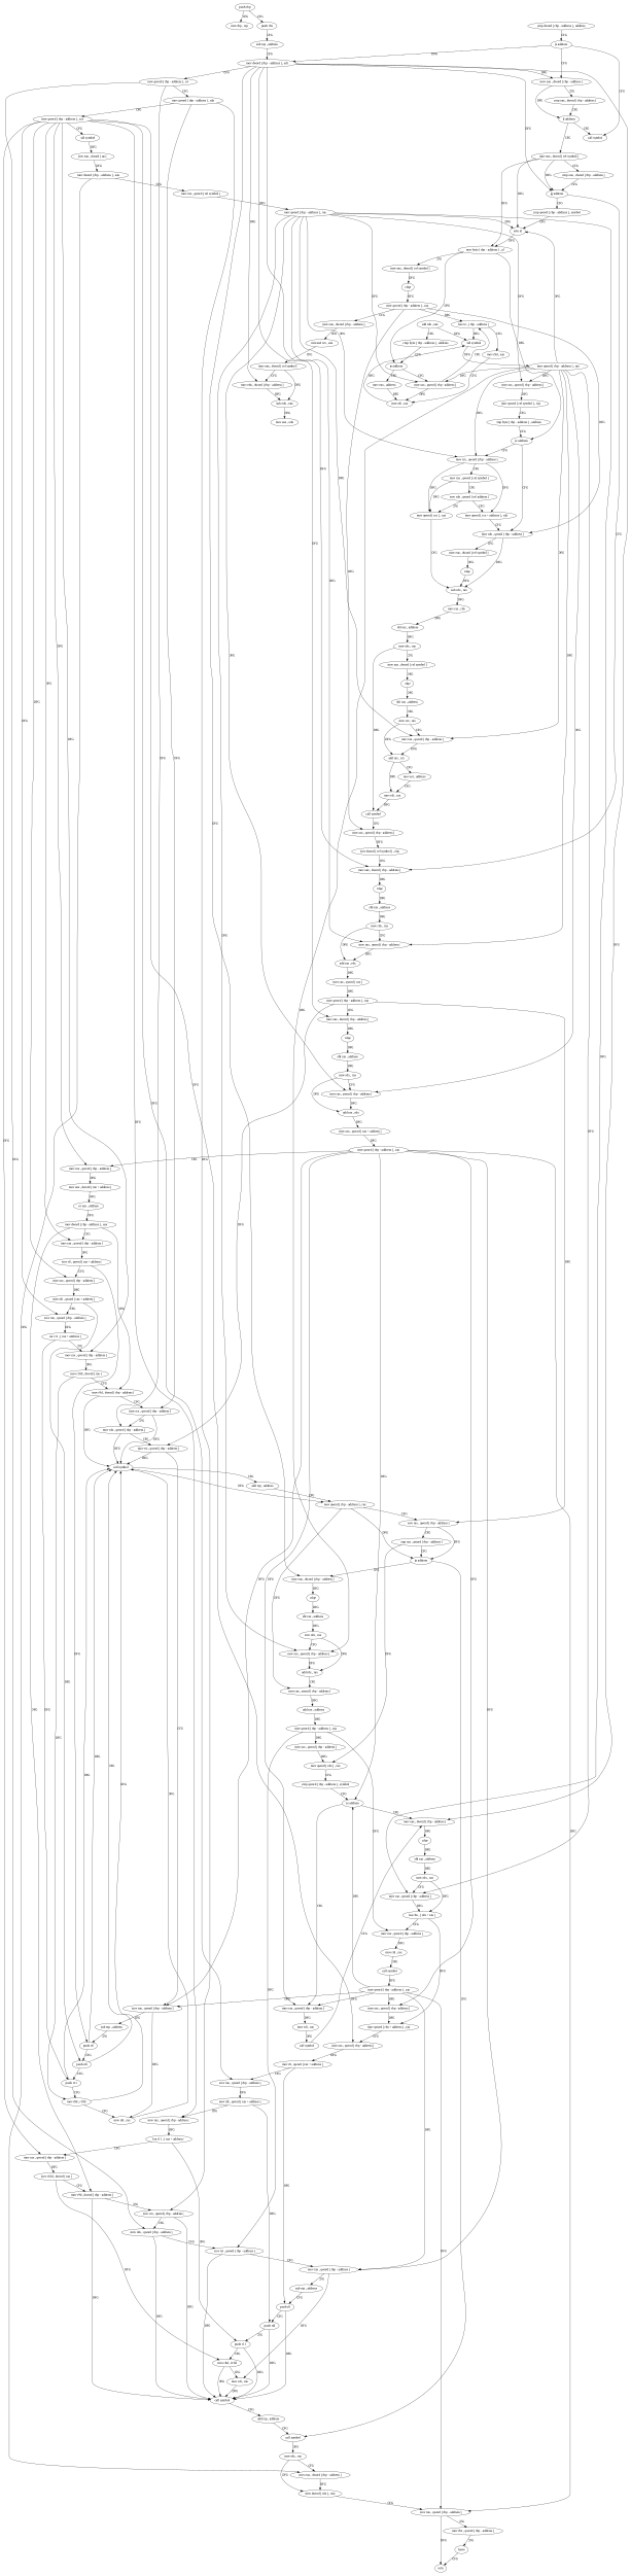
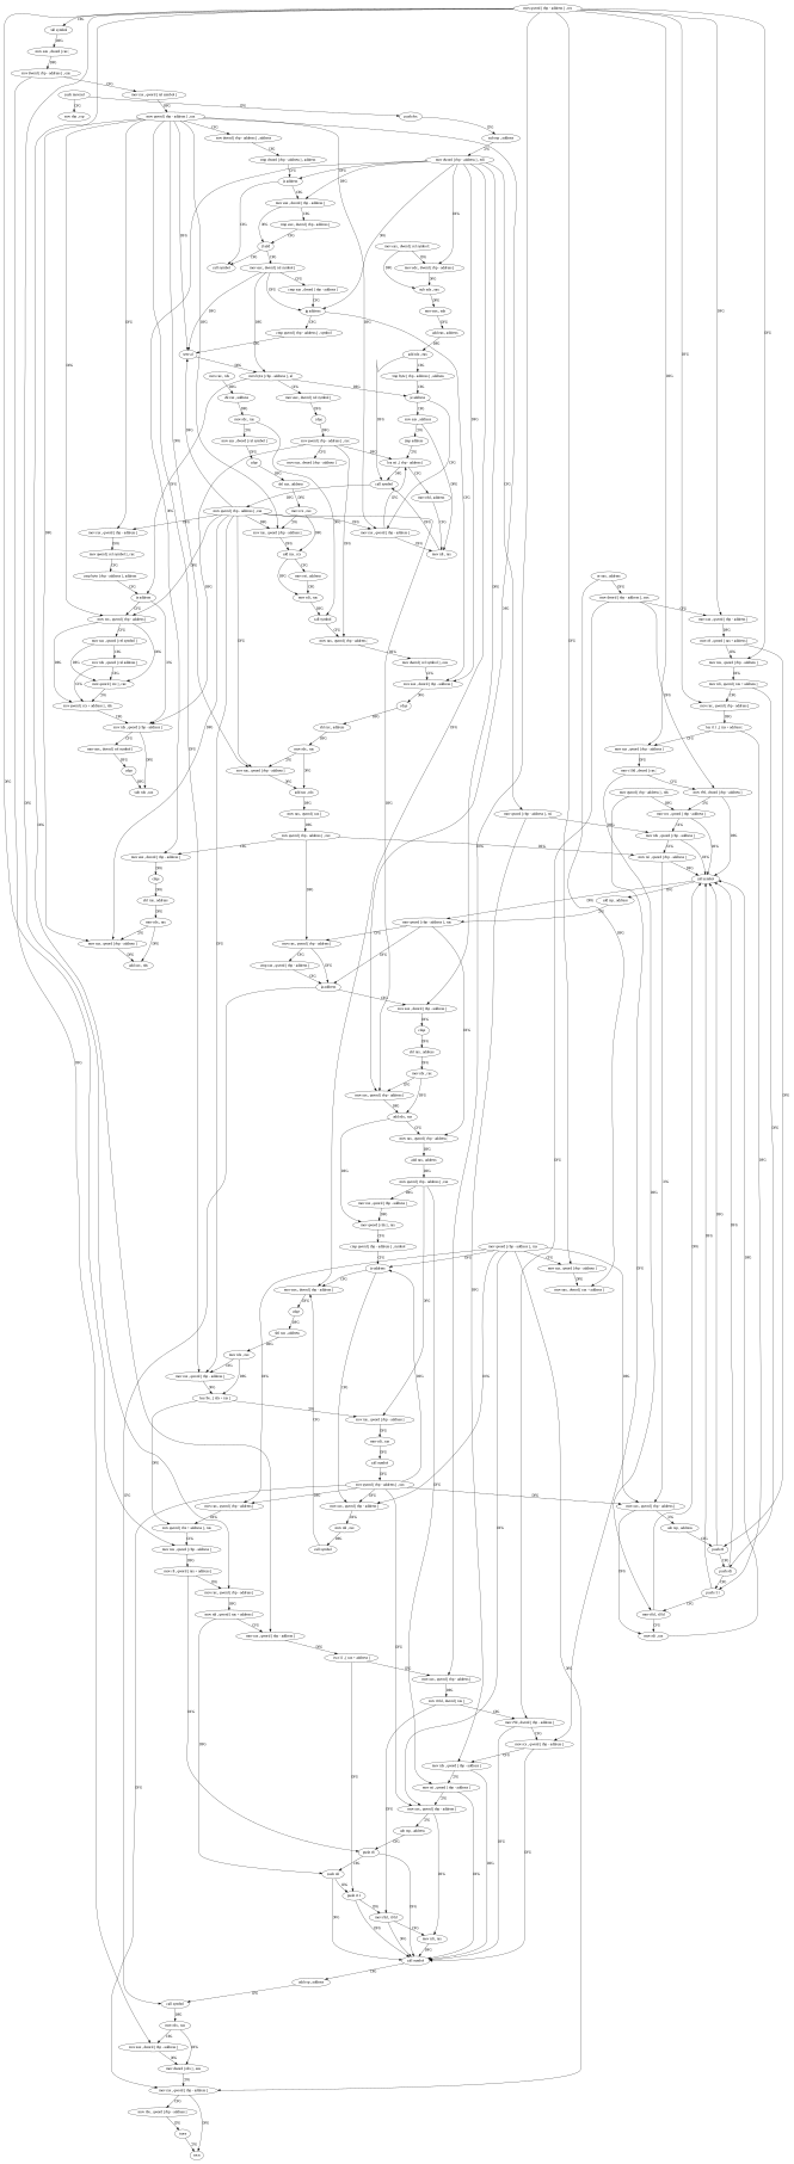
  digraph {
    fontname="PT Serif"
    node [fontname="PT Serif"]
    edge [fontname="PT Serif"]
-   n1 [label="push rbp"]
+   n1 [label="push movsxd"]
    n2 [label="mov rbp , rsp"]
    n3 [label="push rbx"]
    n4 [label="sub rsp , address"]
    n5 [label="mov dword [ rbp - address ] , edi"]
    n6 [label="mov qword [ rbp - address ] , rsi"]
    n7 [label="js address"]
    n8 [label="mov eax , dword [ rbp - address ]"]
    n9 [label="jg address"]
    n10 [label="mov eax , dword [ rbp - address ]"]
    n11 [label="mov eax , dword [ rbp - address ]"]
    n12 [label="mov eax , dword [ rbp - address ]"]
    n13 [label="mov edx , dword [ rbp - address ]"]
    n14 [label="mov eax , dword [ rbp - address ]"]
    n15 [label="mov qword [ rbp - address ] , rdx"]
    n16 [label="mov rdx , qword [ rbp - address ]"]
    n17 [label="mov rdx , qword [ rbp - address ]"]
    n18 [label="call symbol"]
    n19 [label="cmp eax , dword [ rbp - address ]"]
-   n20 [label="jl address"]
+   n20 [label="jl add"]
    n21 [label="cmp qword [ rbp - address ] , symbol"]
    n22 [label=cdqe]
    n23 [label=cdqe]
    n24 [label=cdqe]
    n25 [label="sub edx , eax"]
    n26 [label=cdqe]
    n27 [label="mov qword [ rbp - address ] , rcx"]
    n28 [label="mov rcx , qword [ rbp - address ]"]
    n29 [label="mov rcx , qword [ rbp - address ]"]
    n30 [label="mov rsi , qword [ rbp - address ]"]
    n31 [label="call symbol"]
    n32 [label="mov rsi , qword [ rbp - address ]"]
    n33 [label="call symbol"]
    n34 [label="call symbol"]
    n35 [label="mov rax , qword [ rbp - address ]"]
    n36 [label="mov rax , qword [ rbp - address ]"]
    n37 [label="mov rax , qword [ rbp - address ]"]
    n38 [label="mov rax , qword [ rbp - address ]"]
    n39 [label="mov rax , qword [ rbp - address ]"]
    n40 [label="mov rax , qword [ rbp - address ]"]
    n41 [label="mov rax , qword [ rbp - address ]"]
    n42 [label="mov rax , qword [ rbp - address ]"]
    n43 [label="mov rax , qword [ rbp - address ]"]
    n44 [label="mov eax , dword [ rax ]"]
    n45 [label="mov eax , dword [ rax + address ]"]
    n46 [label="mov r8 , qword [ rax + address ]"]
    n47 [label="mov rdi , qword [ rax + address ]"]
    n48 [label="lea r11 , [ rax + address ]"]
    n49 [label="mov r10d , dword [ rax ]"]
    n50 [label="mov r8 , qword [ rax + address ]"]
    n51 [label="mov rdi , qword [ rax + address ]"]
    n52 [label="lea r11 , [ rax + address ]"]
    n53 [label="mov r10d , dword [ rax ]"]
    n54 [label="mov dword [ rbp - address ] , eax"]
    n55 [label="mov rax , qword [ rel symbol ]"]
    n56 [label="mov eax , dword [ rbp - address ]"]
    n57 [label="mov qword [ rbp - address ] , rax"]
    n58 [label="mov dword [ rdx ] , eax"]
+   n59 [label="mov dword [ rbp - address ] , address"]
    n60 [label="mov rax , qword [ rbp - address ]"]
    n61 [label="mov rax , qword [ rbp - address ]"]
    n62 [label="sete al"]
    n63 [label="mov rax , qword [ rbp - address ]"]
    n64 [label="mov rax , qword [ rbp - address ]"]
    n65 [label="mov rax , qword [ rbp - address ]"]
    n66 [label="mov rax , qword [ rbp - address ]"]
    n67 [label="mov rcx , qword [ rbp - address ]"]
    n68 [label="mov rax , qword [ rbp - address ]"]
    n69 [label="cmp dword [ rbp - address ] , address"]
    n70 [label="add rax , rdx"]
    n71 [label="add rax , rdx"]
    n72 [label="mov byte [ rbp - address ] , al"]
    n73 [label="lea rsi , [ rbp - address ]"]
    n74 [label="mov rdi , rax"]
    n75 [label="add rdx , rax"]
    n76 [label="lea rbx , [ rdx + rax ]"]
    n77 [label="add rax , rcx"]
    n78 [label="mov rax , qword [ rel symbol ]"]
    n79 [label="mov qword [ rcx ] , rax"]
    n80 [label="mov qword [ rcx + address ] , rdx"]
    n81 [label="mov qword [ rel symbol ] , rax"]
    n82 [label="mov eax , dword [ rel symbol ]"]
    n83 [label="cmp eax , dword [ rbp - address ]"]
    n84 [label="mov eax , dword [ rel symbol ]"]
    n85 [label="je address"]
    n86 [label="je address"]
    n87 [label="shl rax , address"]
    n88 [label="mov rdx , rax"]
    n89 [label="mov rax , qword [ rax ]"]
    n90 [label="mov qword [ rbp - address ] , rax"]
    n91 [label="mov rax , qword [ rbp - address ]"]
    n92 [label="mov rax , qword [ rbp - address ]"]
    n93 [label="ja address"]
    n94 [label="cmp rax , qword [ rbp - address ]"]
    n95 [label="shl rax , address"]
    n96 [label="mov rdx , rax"]
-   n97 [label="mov rax , qword [ rax + address ]"]
    n98 [label="mov qword [ rbp - address ] , rax"]
    n99 [label="mov rax , qword [ rbp - address ]"]
    n100 [label="je address"]
    n101 [label="mov rax , qword [ rbp - address ]"]
    n102 [label="mov rax , qword [ rbp - address ]"]
    n103 [label="mov rax , qword [ rbp - address ]"]
    n104 [label="sub rsp , address"]
    n105 [label="mov rdi , rax"]
    n106 [label="mov rbx , qword [ rbp - address ]"]
    n107 [label=retn]
    n108 [label="mov rdi , rax"]
    n109 [label="mov qword [ rbx + address ] , rax"]
    n110 [label="sub rsp , address"]
    n111 [label="mov rdi , rax"]
    n112 [label="or eax , address"]
    n113 [label="mov dword [ rbp - address ] , eax"]
    n114 [label="mov r9d , dword [ rbp - address ]"]
    n115 [label="mov r9d , dword [ rbp - address ]"]
    n116 [label="push r8"]
    n117 [label="push rdi"]
    n118 [label="push r11"]
    n119 [label="mov r8d , r10d"]
    n120 [label="add rsp , address"]
    n121 [label="mov qword [ rbp - address ] , rax"]
    n122 [label="mov rax , qword [ rbp - address ]"]
    n123 [label="call symbol"]
    n124 [label="add rax , address"]
    n125 [label="mov rdx , rax"]
    n126 [label="shl rax , address"]
    n127 [label=cdqe]
    n128 [label="mov eax , address"]
    n129 [label="mov rdx , qword [ rbp - address ]"]
    n130 [label="mov qword [ rbp - address ] , rax"]
    n131 [label="mov eax , dword [ rbp - address ]"]
    n132 [label="mov rax , qword [ rbp - address ]"]
-   n133 [label="movsxd rcx , eax"]
    n134 [label="call symbol"]
-   n135 [label="mov r8d , eax"]
+   n135 [label="mov r8d , address"]
    n136 [label="mov eax , dword [ rel symbol ]"]
    n137 [label="sub rdx , rax"]
    n138 [label="mov dword [ rel symbol ] , eax"]
    n139 [label="mov eax , dword [ rel symbol ]"]
    n140 [label="mov eax , edx"]
+   n141 [label="add eax , address"]
    n142 [label="add rdx , eax"]
    n143 [label="cmp byte [ rbp - address ] , address"]
    n144 [label="mov qword [ rbp - address ] , rax"]
+   n145 [label="jmp address"]
    n146 [label=leave]
    n147 [label="mov rdx , rax"]
    n148 [label="mov qword [ rdx ] , rax"]
    n149 [label="cmp qword [ rbp - address ] , symbol"]
    n150 [label="mov qword [ rbp - address ] , rax"]
    n151 [label="mov rax , qword [ rbp - address ]"]
    n152 [label="mov rax , qword [ rbp - address ]"]
    n153 [label="mov rdi , rax"]
    n154 [label="shl rax , address"]
    n155 [label="call symbol"]
    n156 [label="mov rdx , rax"]
    n157 [label="call symbol"]
    n158 [label="mov qword [ rbp - address ] , rax"]
    n159 [label="push r8"]
    n160 [label="push rdi"]
    n161 [label="push r11"]
    n162 [label="mov r8d , r10d"]
    n163 [label="add rsp , address"]
    n164 [label=cdqe]
    n165 [label="mov rax , rdx"]
    n166 [label="shl rax , address"]
    n167 [label="mov rdx , rax"]
    n168 [label="mov eax , dword [ rel symbol ]"]
    n169 [label="call symbol"]
    n170 [label=cdqe]
    n171 [label="shl rax , address"]
    n172 [label="mov rcx , rax"]
    n173 [label="mov esi , address"]
    n174 [label="mov rdi , rax"]
    n175 [label="mov rdx , qword [ rel address ]"]
    n176 [label="cmp byte [ rbp - address ] , address"]
    n1 -> n2 [label=CFG]
    n1 -> n3 [label=CFG]
    n3 -> n4 [label=CFG]
    n4 -> n5 [label=CFG]
    n5 -> n6 [label=CFG]
-   n7 -> n5 [label=DFG]
+   n5 -> n7 [label=DFG]
    n5 -> n8 [label=DFG]
    n5 -> n9 [label=DFG]
    n5 -> n10 [label=DFG]
    n5 -> n11 [label=DFG]
    n5 -> n12 [label=DFG]
    n5 -> n13 [label=DFG]
    n5 -> n14 [label=DFG]
-   n6 -> n15 [label=CFG]
    n6 -> n16 [label=DFG]
    n6 -> n17 [label=DFG]
    n7 -> n8 [label=CFG]
    n7 -> n18 [label=CFG]
    n8 -> n19 [label=CFG]
    n8 -> n20 [label=DFG]
    n9 -> n10 [label=CFG]
    n9 -> n21 [label=CFG]
    n10 -> n22 [label=DFG]
    n11 -> n23 [label=DFG]
    n12 -> n24 [label=DFG]
    n13 -> n25 [label=DFG]
    n14 -> n26 [label=DFG]
-   n15 -> n27 [label=CFG]
    n15 -> n28 [label=DFG]
    n15 -> n29 [label=DFG]
    n16 -> n30 [label=CFG]
    n16 -> n31 [label=DFG]
    n17 -> n32 [label=CFG]
    n17 -> n33 [label=DFG]
    n19 -> n20 [label=CFG]
    n20 -> n18 [label=CFG]
    n20 -> n82 [label=CFG]
    n21 -> n62 [label=CFG]
    n22 -> n87 [label=DFG]
    n23 -> n95 [label=DFG]
    n24 -> n126 [label=DFG]
    n25 -> n140 [label=DFG]
    n26 -> n154 [label=DFG]
    n27 -> n34 [label=CFG]
    n27 -> n35 [label=DFG]
    n27 -> n36 [label=DFG]
    n27 -> n37 [label=DFG]
    n27 -> n38 [label=DFG]
    n27 -> n39 [label=DFG]
    n27 -> n40 [label=DFG]
    n27 -> n41 [label=DFG]
    n27 -> n42 [label=DFG]
    n27 -> n43 [label=DFG]
    n28 -> n16 [label=CFG]
    n28 -> n31 [label=DFG]
    n29 -> n17 [label=CFG]
    n29 -> n33 [label=DFG]
    n30 -> n31 [label=DFG]
    n30 -> n92 [label=CFG]
    n31 -> n120 [label=CFG]
    n31 -> n121 [label=DFG]
    n32 -> n33 [label=DFG]
    n32 -> n103 [label=CFG]
    n33 -> n163 [label=CFG]
    n34 -> n44 [label=DFG]
    n35 -> n45 [label=DFG]
    n36 -> n46 [label=DFG]
    n37 -> n47 [label=DFG]
    n38 -> n48 [label=DFG]
    n39 -> n49 [label=DFG]
    n40 -> n50 [label=DFG]
    n41 -> n51 [label=DFG]
    n42 -> n52 [label=DFG]
    n43 -> n53 [label=DFG]
    n44 -> n54 [label=DFG]
-   n45 -> n112 [label=DFG]
+   n112 -> n45 [label=DFG]
    n46 -> n37 [label=CFG]
    n46 -> n116 [label=DFG]
    n47 -> n38 [label=CFG]
    n47 -> n117 [label=DFG]
    n48 -> n39 [label=CFG]
    n48 -> n118 [label=DFG]
    n49 -> n114 [label=CFG]
    n49 -> n119 [label=DFG]
    n50 -> n41 [label=CFG]
    n50 -> n159 [label=DFG]
    n51 -> n42 [label=CFG]
    n51 -> n160 [label=DFG]
    n52 -> n43 [label=CFG]
    n52 -> n161 [label=DFG]
    n53 -> n115 [label=CFG]
    n53 -> n162 [label=DFG]
    n54 -> n55 [label=CFG]
    n54 -> n56 [label=DFG]
    n55 -> n57 [label=DFG]
    n56 -> n58 [label=DFG]
+   n57 -> n59 [label=CFG]
    n57 -> n60 [label=DFG]
    n57 -> n61 [label=DFG]
    n57 -> n62 [label=DFG]
    n57 -> n63 [label=DFG]
    n57 -> n64 [label=DFG]
    n57 -> n65 [label=DFG]
    n57 -> n66 [label=DFG]
    n57 -> n67 [label=DFG]
    n57 -> n68 [label=DFG]
    n58 -> n99 [label=CFG]
+   n59 -> n69 [label=CFG]
    n60 -> n70 [label=DFG]
    n61 -> n71 [label=DFG]
    n62 -> n72 [label=DFG]
    n63 -> n73 [label=CFG]
    n63 -> n74 [label=DFG]
    n64 -> n75 [label=DFG]
    n65 -> n76 [label=DFG]
    n66 -> n77 [label=DFG]
    n67 -> n78 [label=CFG]
    n67 -> n79 [label=DFG]
    n67 -> n80 [label=DFG]
    n68 -> n81 [label=DFG]
    n69 -> n7 [label=CFG]
    n70 -> n89 [label=DFG]
-   n71 -> n97 [label=DFG]
    n72 -> n84 [label=CFG]
    n72 -> n85 [label=DFG]
    n72 -> n86 [label=DFG]
    n73 -> n134 [label=DFG]
    n73 -> n135 [label=CFG]
    n74 -> n134 [label=DFG]
    n75 -> n122 [label=CFG]
-   n94 -> n148 [label=DFG]
+   n75 -> n148 [label=DFG]
    n76 -> n109 [label=DFG]
    n76 -> n152 [label=CFG]
    n77 -> n173 [label=CFG]
    n77 -> n174 [label=DFG]
    n78 -> n79 [label=DFG]
    n78 -> n175 [label=CFG]
-   n79 -> n137 [label=CFG]
+   n79 -> n80 [label=CFG]
    n80 -> n129 [label=CFG]
    n81 -> n176 [label=CFG]
    n82 -> n9 [label=DFG]
    n82 -> n62 [label=DFG]
    n82 -> n72 [label=DFG]
    n82 -> n83 [label=CFG]
    n83 -> n9 [label=CFG]
    n84 -> n127 [label=DFG]
    n85 -> n63 [label=CFG]
    n85 -> n128 [label=CFG]
    n86 -> n67 [label=CFG]
    n86 -> n129 [label=CFG]
    n87 -> n88 [label=DFG]
    n88 -> n60 [label=CFG]
    n88 -> n70 [label=DFG]
    n89 -> n90 [label=DFG]
    n90 -> n11 [label=CFG]
    n90 -> n30 [label=DFG]
    n90 -> n91 [label=DFG]
    n91 -> n93 [label=DFG]
    n91 -> n94 [label=CFG]
    n92 -> n104 [label=CFG]
    n92 -> n105 [label=DFG]
    n93 -> n12 [label=CFG]
    n93 -> n123 [label=CFG]
    n94 -> n93 [label=CFG]
    n95 -> n96 [label=DFG]
    n96 -> n61 [label=CFG]
    n96 -> n71 [label=DFG]
-   n97 -> n98 [label=DFG]
    n98 -> n35 [label=CFG]
    n98 -> n92 [label=DFG]
    n98 -> n99 [label=DFG]
    n98 -> n100 [label=DFG]
    n98 -> n101 [label=DFG]
    n98 -> n102 [label=DFG]
    n98 -> n103 [label=DFG]
    n99 -> n106 [label=CFG]
    n99 -> n107 [label=DFG]
    n100 -> n14 [label=CFG]
    n100 -> n101 [label=CFG]
    n101 -> n108 [label=DFG]
    n102 -> n109 [label=DFG]
    n103 -> n110 [label=CFG]
    n103 -> n111 [label=DFG]
    n104 -> n116 [label=CFG]
    n105 -> n31 [label=DFG]
    n106 -> n146 [label=CFG]
    n108 -> n155 [label=DFG]
    n109 -> n40 [label=CFG]
    n110 -> n159 [label=CFG]
    n111 -> n33 [label=DFG]
    n112 -> n113 [label=DFG]
    n113 -> n36 [label=CFG]
    n113 -> n114 [label=DFG]
    n113 -> n115 [label=DFG]
    n114 -> n28 [label=CFG]
    n114 -> n31 [label=DFG]
    n115 -> n29 [label=CFG]
    n115 -> n33 [label=DFG]
    n116 -> n31 [label=DFG]
    n116 -> n117 [label=CFG]
    n117 -> n31 [label=DFG]
    n117 -> n118 [label=CFG]
    n118 -> n31 [label=DFG]
    n118 -> n119 [label=CFG]
    n119 -> n31 [label=DFG]
    n119 -> n105 [label=CFG]
    n120 -> n121 [label=CFG]
    n121 -> n91 [label=CFG]
    n121 -> n93 [label=DFG]
    n121 -> n122 [label=DFG]
    n122 -> n124 [label=DFG]
    n123 -> n125 [label=DFG]
    n124 -> n150 [label=DFG]
    n125 -> n56 [label=CFG]
    n125 -> n58 [label=DFG]
    n126 -> n147 [label=DFG]
    n127 -> n130 [label=DFG]
    n128 -> n74 [label=DFG]
+   n128 -> n145 [label=CFG]
    n129 -> n136 [label=CFG]
    n129 -> n137 [label=DFG]
    n130 -> n73 [label=DFG]
    n130 -> n129 [label=DFG]
    n130 -> n131 [label=CFG]
    n130 -> n132 [label=DFG]
-   n131 -> n133 [label=CFG]
    n132 -> n138 [label=DFG]
-   n133 -> n139 [label=CFG]
    n134 -> n144 [label=DFG]
    n135 -> n74 [label=CFG]
    n136 -> n164 [label=DFG]
-   n137 -> n165 [label=DFG]
    n138 -> n10 [label=CFG]
    n139 -> n13 [label=CFG]
    n139 -> n25 [label=DFG]
+   n140 -> n141 [label=DFG]
+   n141 -> n142 [label=DFG]
    n142 -> n134 [label=DFG]
    n142 -> n143 [label=CFG]
    n143 -> n85 [label=CFG]
    n144 -> n60 [label=DFG]
    n144 -> n61 [label=DFG]
    n144 -> n62 [label=DFG]
    n144 -> n63 [label=DFG]
    n144 -> n64 [label=DFG]
    n144 -> n65 [label=DFG]
    n144 -> n66 [label=DFG]
    n144 -> n67 [label=DFG]
    n144 -> n68 [label=DFG]
+   n145 -> n73 [label=CFG]
    n146 -> n107 [label=CFG]
    n147 -> n64 [label=CFG]
    n147 -> n75 [label=DFG]
    n148 -> n149 [label=CFG]
    n149 -> n100 [label=CFG]
    n150 -> n32 [label=DFG]
    n150 -> n151 [label=DFG]
    n150 -> n152 [label=DFG]
    n151 -> n148 [label=DFG]
    n152 -> n153 [label=DFG]
    n153 -> n157 [label=DFG]
    n154 -> n156 [label=DFG]
    n155 -> n14 [label=CFG]
    n156 -> n65 [label=CFG]
    n156 -> n76 [label=DFG]
    n157 -> n158 [label=DFG]
    n158 -> n92 [label=DFG]
    n158 -> n99 [label=DFG]
    n158 -> n100 [label=DFG]
    n158 -> n101 [label=DFG]
    n158 -> n102 [label=DFG]
    n158 -> n103 [label=DFG]
    n159 -> n33 [label=DFG]
    n159 -> n160 [label=CFG]
    n160 -> n33 [label=DFG]
    n160 -> n161 [label=CFG]
    n161 -> n33 [label=DFG]
    n161 -> n162 [label=CFG]
    n162 -> n33 [label=DFG]
    n162 -> n111 [label=CFG]
    n163 -> n123 [label=CFG]
    n164 -> n137 [label=DFG]
    n165 -> n166 [label=DFG]
    n166 -> n167 [label=DFG]
    n167 -> n168 [label=CFG]
    n167 -> n169 [label=DFG]
    n168 -> n170 [label=DFG]
    n169 -> n132 [label=CFG]
    n170 -> n171 [label=DFG]
    n171 -> n172 [label=DFG]
    n172 -> n66 [label=CFG]
    n172 -> n77 [label=DFG]
    n173 -> n174 [label=CFG]
    n174 -> n169 [label=DFG]
    n175 -> n79 [label=CFG]
    n175 -> n80 [label=CFG]
    n176 -> n86 [label=CFG]
  }
